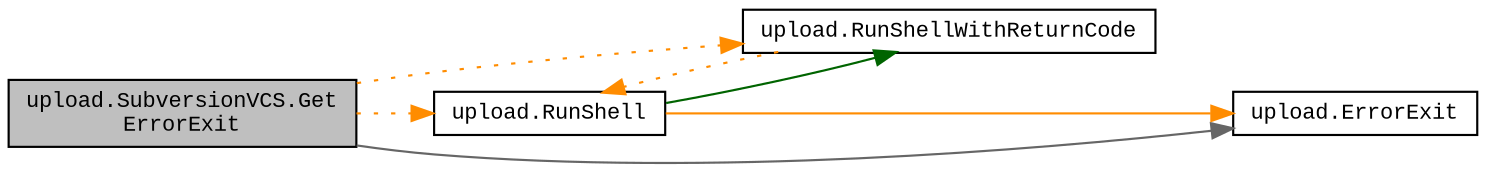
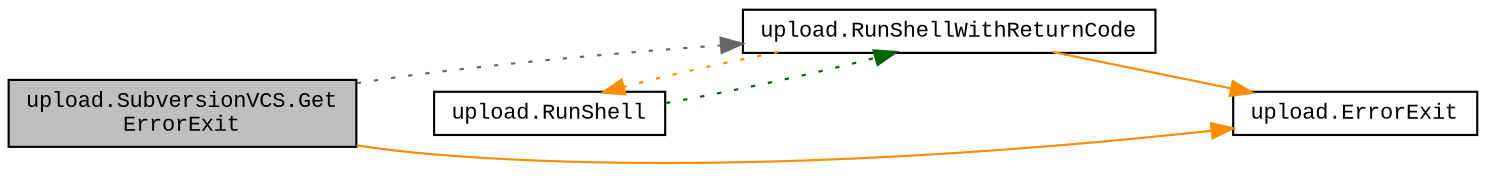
  digraph {
    fontname="Liberation Mono"
    rankdir=LR
    node [color=black fillcolor=white fontname="Liberation Mono" fontsize=10 shape=record style=filled]
    edge [color=darkorange fontname="Liberation Mono" fontsize=10 labelfontname=Helvetica labelfontsize=10 style=dotted]
    n1 [fillcolor=grey75 fontcolor=black height=0.2 label="upload.SubversionVCS.Get\lErrorExit" width=0.4]
    n2 [height=0.2 label="upload.RunShell" width=0.4]
    n3 [height=0.2 label="upload.RunShellWithReturnCode" width=0.4]
    n4 [height=0.2 label="upload.ErrorExit" width=0.4]
-   n1 -> n2
-   n1 -> n3
-   n1 -> n4 [color=gray40 style=solid]
-   n2 -> n3 [color=darkgreen style=solid]
-   n2 -> n4 [style=solid]
+   n1 -> n3 [color=gray40]
+   n1 -> n4 [style=solid]
+   n2 -> n3 [color=darkgreen]
+   n3 -> n4 [style=solid]
    n3 -> n2
  }
